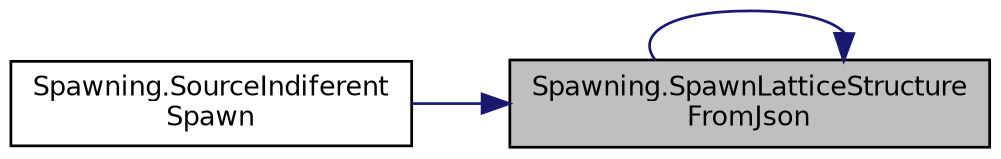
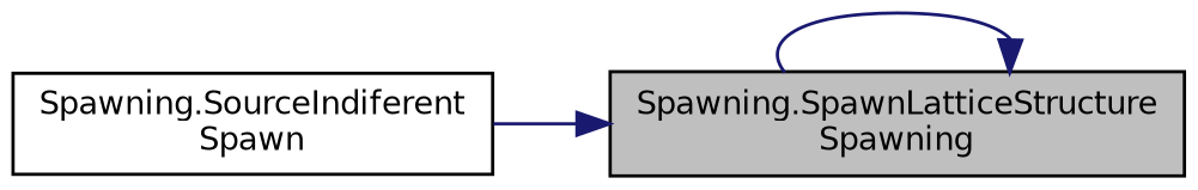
  digraph {
    rankdir=RL
    node [color=black fontname=Helvetica fontsize=10 shape=record style=filled]
    edge [color=midnightblue dir=back fontname=Helvetica fontsize=10 labelfontname=Helvetica labelfontsize=10 style=solid]
-   n1 [fillcolor=grey75 fontcolor=black height=0.2 label="Spawning.SpawnLatticeStructure\lFromJson" width=0.4]
+   n1 [fillcolor=grey75 fontcolor=black height=0.2 label="Spawning.SpawnLatticeStructure\lSpawning" width=0.4]
    n2 [fillcolor=white height=0.2 label="Spawning.SourceIndiferent\lSpawn" width=0.4]
    n1 -> n1
    n1 -> n2
  }
